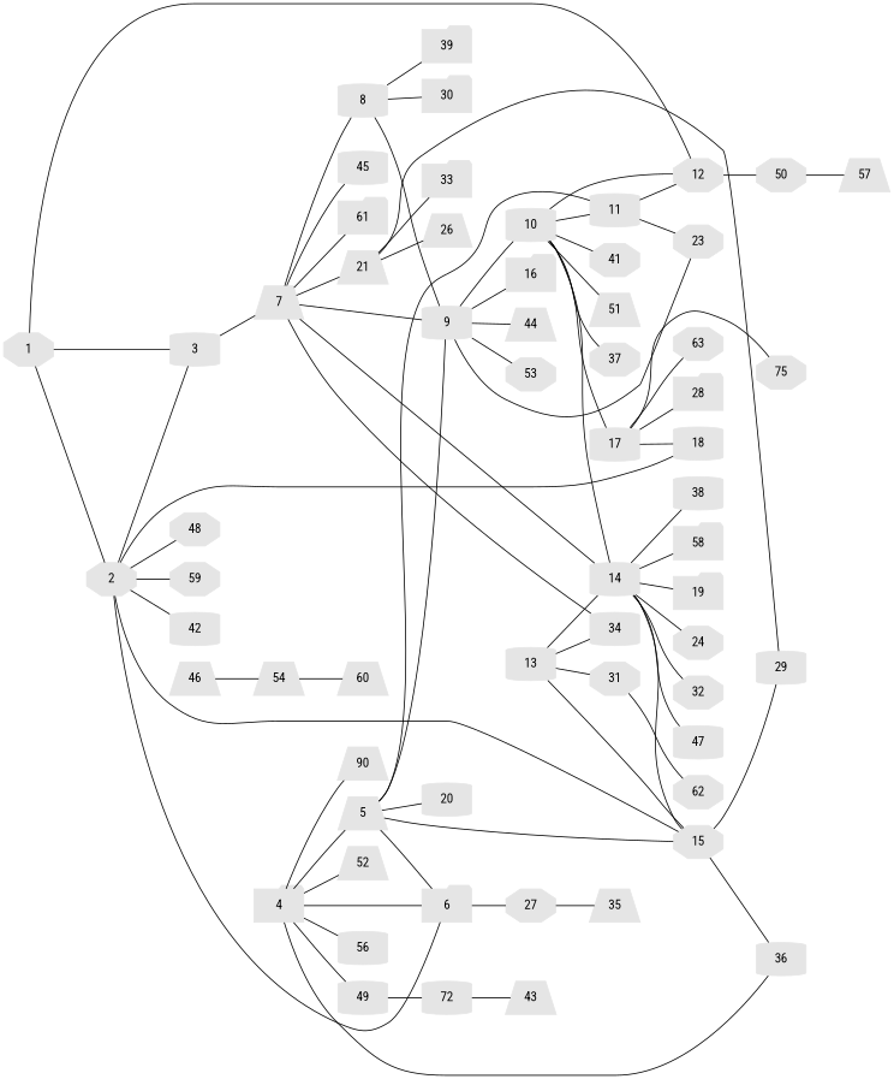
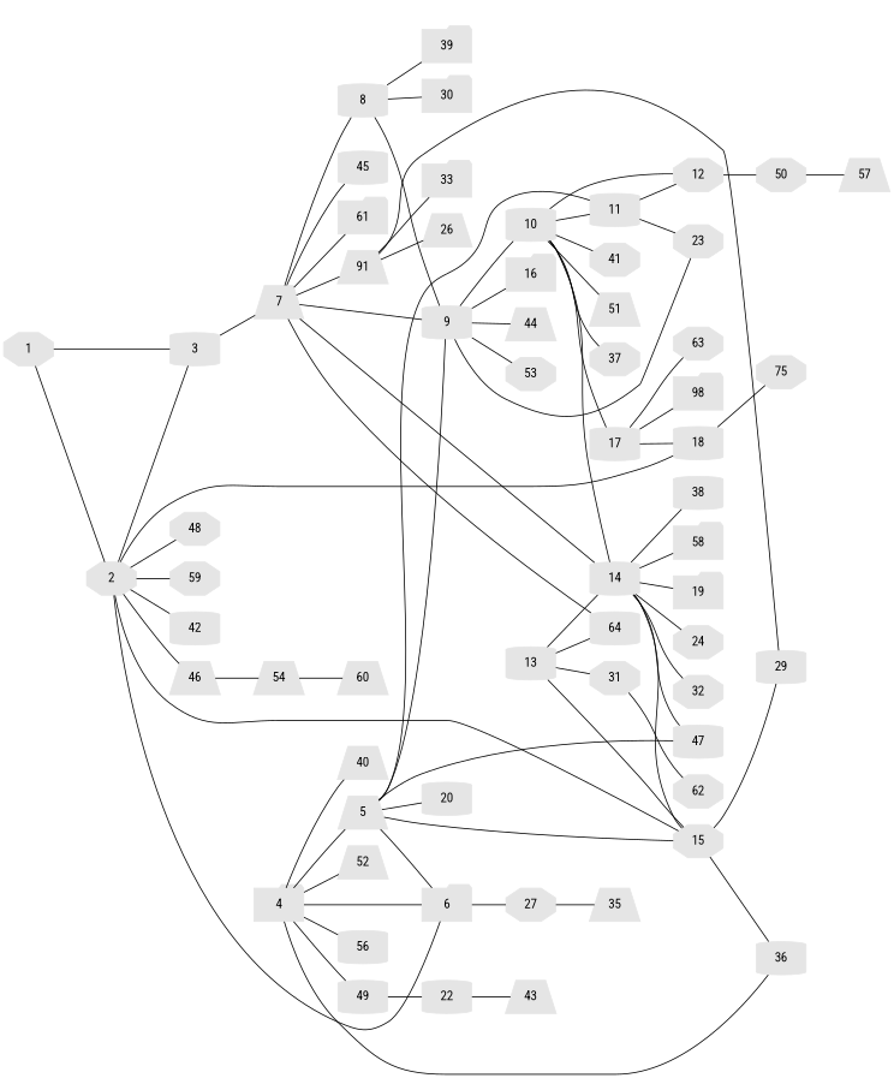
  graph {
    fontname="Roboto Condensed"
    rankdir=LR
    node [color=gray90 fontname="Roboto Condensed" shape=cylinder style=filled]
    edge [fontname="Roboto Condensed"]
    1 [shape=octagon]
    2 [shape=octagon]
    3
    12 [shape=octagon]
    6 [shape=folder]
    15 [shape=octagon]
    18
    42
    46 [shape=trapezium]
    48 [shape=octagon]
    59 [shape=octagon]
    7 [shape=trapezium]
    50 [shape=octagon]
    27 [shape=octagon]
    36
    29
    54 [shape=trapezium]
    9
    8
    14
-   21 [shape=trapezium]
-   34
+   21 [shape=trapezium label=91]
+   34 [label=64]
    45
    61 [shape=folder]
    4 [shape=folder]
    5 [shape=trapezium]
-   40 [shape=trapezium label=90]
+   40 [shape=trapezium]
    49
    52 [shape=trapezium]
    56
    11
    20
    47
-   22 [label=72]
+   22
    10
    16 [shape=folder]
    23 [shape=octagon]
    44 [shape=trapezium]
    53 [shape=octagon]
    43 [shape=trapezium]
    35 [shape=trapezium]
    30 [shape=folder]
    39 [shape=folder]
    19 [shape=folder]
    24 [shape=octagon]
    32 [shape=octagon]
    38
    58 [shape=folder]
    26 [shape=trapezium]
    33 [shape=folder]
    17
    37 [shape=octagon]
    41 [shape=octagon]
    51 [shape=trapezium]
    n55 [label=75 shape=octagon]
-   28 [shape=folder]
+   28 [shape=folder label=98]
    63 [shape=octagon]
    57 [shape=trapezium]
    13
    31 [shape=octagon]
    62 [shape=octagon]
    60 [shape=trapezium]
    1 -- 2
    1 -- 3
-   1 -- 12
    2 -- 3
    2 -- 6
    2 -- 15
    2 -- 18
    2 -- 42
+   2 -- 46
    2 -- 48
    2 -- 59
    3 -- 7
    12 -- 50
    6 -- 27
    15 -- 36
    15 -- 29
    46 -- 54
    7 -- 9
    7 -- 8
    7 -- 14
    7 -- 21
    7 -- 34
    7 -- 45
    7 -- 61
    50 -- 57
    27 -- 35
    54 -- 60
    9 -- 10
    9 -- 16
    9 -- 23
    9 -- 44
    9 -- 53
    8 -- 9
    8 -- 30
    8 -- 39
    14 -- 15
    14 -- 47
    14 -- 19
    14 -- 24
    14 -- 32
    14 -- 38
    14 -- 58
    21 -- 29
    21 -- 26
    21 -- 33
    4 -- 6
    4 -- 36
    4 -- 5
    4 -- 40
    4 -- 49
    4 -- 52
    4 -- 56
    5 -- 6
    5 -- 15
    5 -- 9
    5 -- 11
    5 -- 20
+   5 -- 47
    49 -- 22
    11 -- 12
    11 -- 23
    22 -- 43
    10 -- 12
    10 -- 14
    10 -- 11
    10 -- 17
    10 -- 37
    10 -- 41
    10 -- 51
    17 -- 18
-   17 -- n55
+   18 -- n55
    17 -- 28
    17 -- 63
    13 -- 15
    13 -- 14
    13 -- 34
    13 -- 31
    31 -- 62
  }
